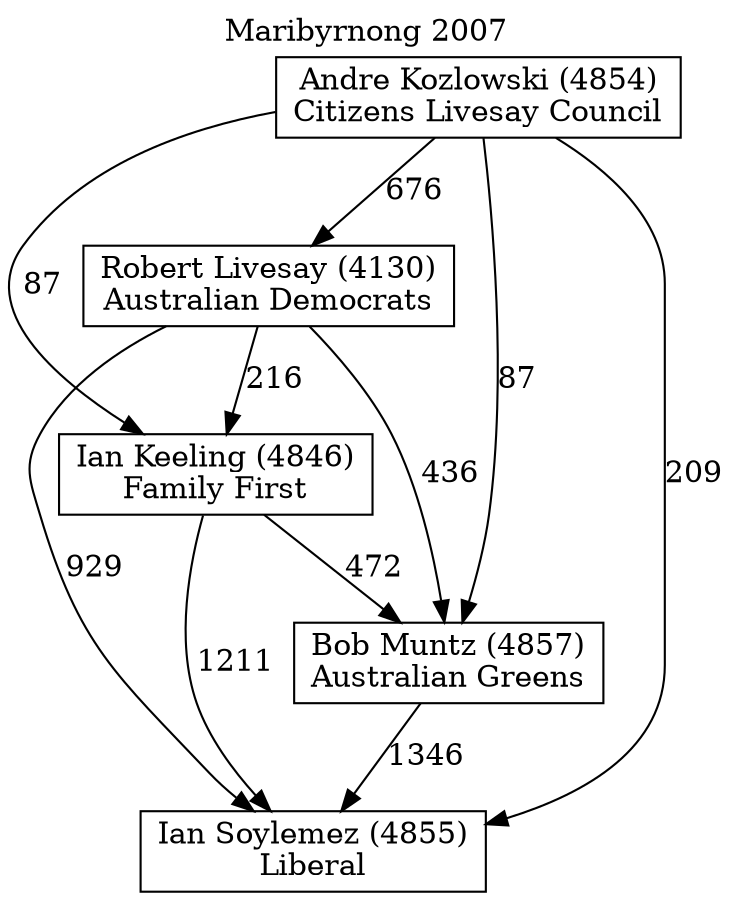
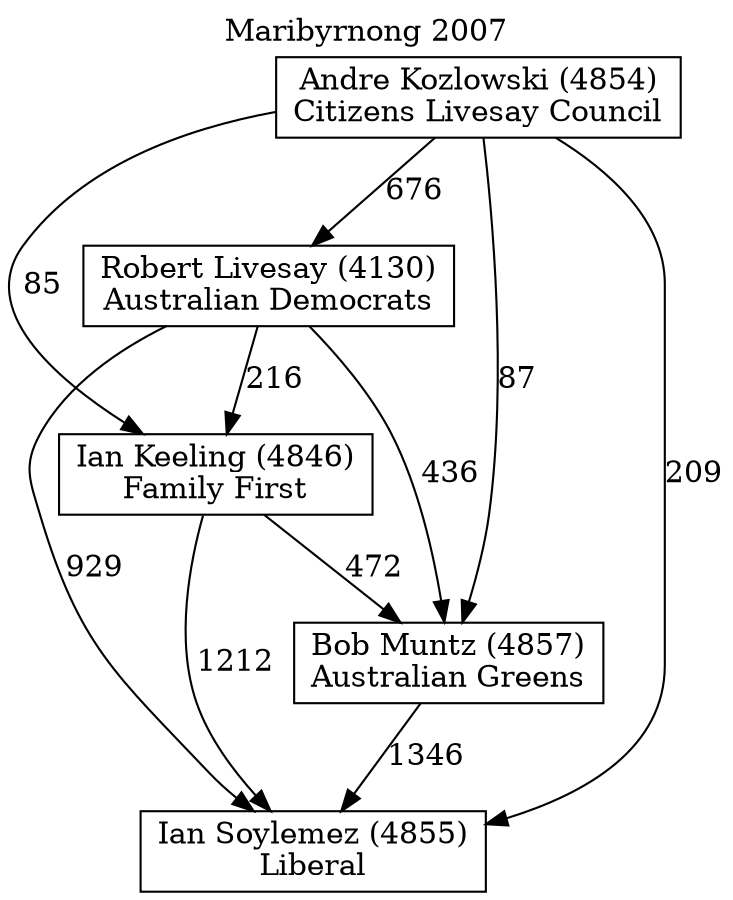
  digraph {
    label="Maribyrnong 2007"
    labelloc=t
    mclimit=10
    node [shape=box]
    n1 [label="Ian Soylemez (4855)\nLiberal"]
    n2 [label="Bob Muntz (4857)\nAustralian Greens"]
    n3 [label="Ian Keeling (4846)\nFamily First"]
    n4 [label="Robert Livesay (4130)\nAustralian Democrats"]
    n5 [label="Andre Kozlowski (4854)\nCitizens Livesay Council"]
    n2 -> n1 [label=1346]
-   n3 -> n1 [label=1211]
+   n3 -> n1 [label=1212]
    n3 -> n2 [label=472]
    n4 -> n1 [label=929]
    n4 -> n2 [label=436]
    n4 -> n3 [label=216]
    n5 -> n1 [label=209]
    n5 -> n2 [label=87]
-   n5 -> n3 [label=87]
+   n5 -> n3 [label=85]
    n5 -> n4 [label=676]
  }
